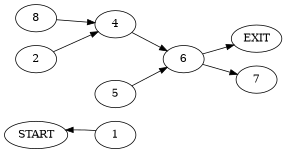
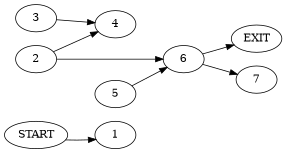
  digraph {
    rankdir=LR
    n1 [label=START]
    1
    n3 [label=EXIT]
    2
    4
-   3 [label=8]
+   3
    6
    5
    7
-   1 -> n1
+   n1 -> 1
    2 -> 4
-   4 -> 6
+   2 -> 6
    3 -> 4
    6 -> n3
    6 -> 7
    5 -> 6
  }
